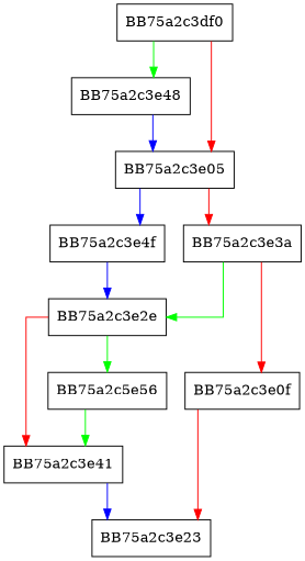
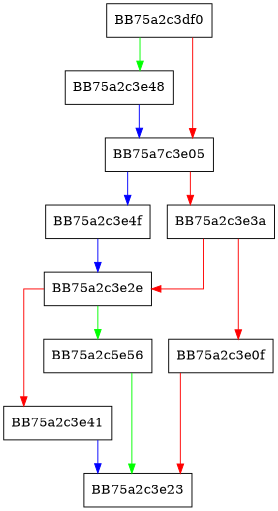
  digraph {
    splines=ortho
    node [shape=box]
    edge [color=red]
    BB75a2c3df0
    BB75a2c3e48
-   BB75a2c3e05
+   BB75a2c3e05 [label=BB75a7c3e05]
    BB75a2c3e4f
    n5 [label=BB75a2c3e3a]
    BB75a2c3e2e
    BB75a2c3e0f
    n8 [label=BB75a2c5e56]
    BB75a2c3e41
    BB75a2c3e23
    BB75a2c3df0 -> BB75a2c3e48 [color=green]
    BB75a2c3df0 -> BB75a2c3e05
    BB75a2c3e48 -> BB75a2c3e05 [color=blue]
    BB75a2c3e05 -> BB75a2c3e4f [color=blue]
    BB75a2c3e05 -> n5
    BB75a2c3e4f -> BB75a2c3e2e [color=blue]
-   n5 -> BB75a2c3e2e [color=green]
+   n5 -> BB75a2c3e2e
    n5 -> BB75a2c3e0f
    BB75a2c3e2e -> n8 [color=green]
    BB75a2c3e2e -> BB75a2c3e41
    BB75a2c3e0f -> BB75a2c3e23
-   n8 -> BB75a2c3e41 [color=green]
+   n8 -> BB75a2c3e23 [color=green]
    BB75a2c3e41 -> BB75a2c3e23 [color=blue]
  }
